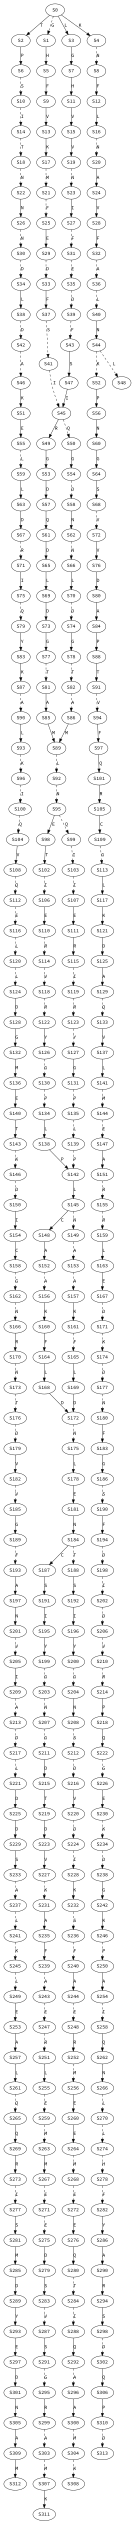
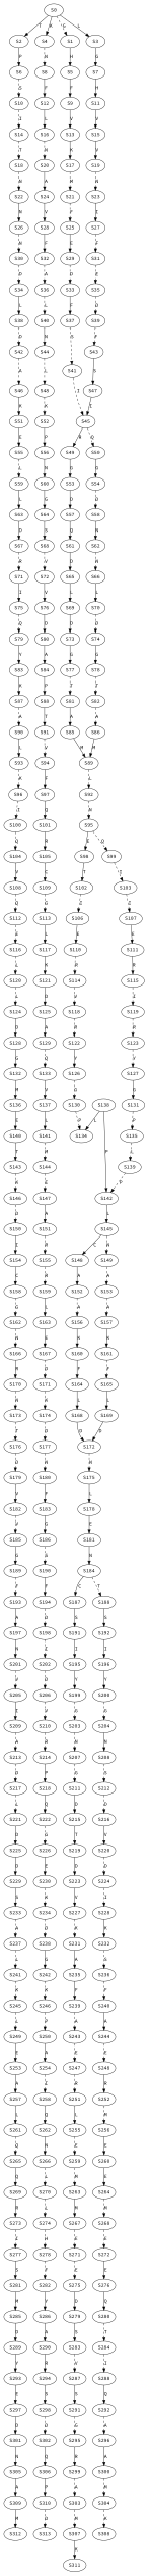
  strict digraph {
    fontname="Source Code Pro"
    node [fontname="Source Code Pro"]
    edge [fontname="Source Code Pro" style=solid]
    S0
    S1
    S2
    S3
    S4
    S5
    S6
    S7
    S8
    S9
    S10
    S11
    S12
    S13
    S14
    S15
    S16
    S17
    S18
    S19
    S20
    S21
    S22
    S23
    S24
    S25
    S26
    S27
    S28
    S29
    S30
    S31
    S32
    S33
    S34
    S35
    S36
    S37
    S38
    S39
    S40
    S41
    S42
    S43
    S44
    S45
    S46
    S47
    S48
    S49
    S50
    S51
    S52
    S53
    S54
    S55
    S56
    S57
    S58
    S59
    S60
    S61
    S62
    S63
    S64
    S65
    S66
    S67
    S68
    S69
    S70
    S71
    S72
    S73
    S74
    S75
    S76
    S77
    S78
    S79
    S80
    S81
    S82
    S83
    S84
    S85
    S86
    S87
    S88
    S89
    S90
    S91
    S92
    S93
    S94
    S95
    S96
    S97
    S98
    S99
    S100
    S101
    S102
    S103
    S104
    S105
    S106
    S107
    S108
    S109
    S110
    S111
    S112
    S113
    S114
    S115
    S116
    S117
    S118
    S119
    S120
    S121
    S122
    S123
    S124
    S125
    S126
    S127
    S128
    S129
    S130
    S131
    S132
    S133
    S134
    S135
    S136
    S137
    S138
    S139
    S140
    S141
    S142
    S143
    S144
    S145
    S146
    S147
    S148
    S149
    S150
    S151
    S152
    S153
    S154
    S155
    S156
    S157
    S158
    S159
    S160
    S161
    S162
    S163
    S164
    S165
    S166
    S167
    S168
    S169
    S170
    S171
    S172
    S173
    S174
    S175
    S176
    S177
    S178
    S179
    S180
    S181
    S182
    S183
    S184
    S185
    S186
    S187
    S188
    S189
    S190
    S191
    S192
    S193
    S194
    S195
    S196
    S197
    S198
    S199
    S200
    S201
    S202
    S203
    S204
    S205
    S206
    S207
    S208
    S209
    S210
    S211
    S212
    S213
    S214
    S215
    S216
    S217
    S218
    S219
    S220
    S221
    S222
    S223
    S224
    S225
    S226
    S227
    S228
    S229
    S230
    S231
    S232
    S233
    S234
    S235
    S236
    S237
    S238
    S239
    S240
    S241
    S242
    S243
    S244
    S245
    S246
    S247
    S248
    S249
    S250
    S251
    S252
    S253
    S254
    S255
    S256
    S257
    S258
    S259
    S260
    S261
    S262
    S263
    S264
    S265
    S266
    S267
    S268
    S269
    S270
    S271
    S272
    S273
    S274
    S275
    S276
    S277
    S278
    S279
    S280
    S281
    S282
    S283
    S284
    S285
    S286
    S287
    S288
    S289
    S290
    S291
    S292
    S293
    S294
    S295
    S296
    S297
    S298
    S299
    S300
    S301
    S302
    S303
    S304
    S305
    S306
    S307
    S308
    S309
    S310
    S311
    S312
    S313
    S0 -> S1 [label=G style=dashed]
    S0 -> S2 [label=T]
    S0 -> S3 [label=L]
    S0 -> S4 [label=K]
    S1 -> S5 [label=H]
    S2 -> S6 [label=P]
    S3 -> S7 [label=G]
    S4 -> S8 [label=N style=dashed]
    S5 -> S9 [label=F]
    S6 -> S10 [label=S style=dashed]
    S7 -> S11 [label=H]
    S8 -> S12 [label=F]
    S9 -> S13 [label=V]
    S10 -> S14 [label=I style=dashed]
    S11 -> S15 [label=V]
    S12 -> S16 [label=L]
    S13 -> S17 [label=K]
    S14 -> S18 [label=T style=dashed]
    S15 -> S19 [label=V]
    S16 -> S20 [label=N style=dashed]
    S17 -> S21 [label=M style=dashed]
    S18 -> S22 [label=N style=dashed]
    S19 -> S23 [label=N style=dashed]
    S20 -> S24 [label=A]
    S21 -> S25 [label=F style=dashed]
    S22 -> S26 [label=N]
    S23 -> S27 [label=I]
    S24 -> S28 [label=V]
    S25 -> S29 [label=E]
    S26 -> S30 [label=N style=dashed]
    S27 -> S31 [label=F style=dashed]
    S28 -> S32 [label=F]
    S29 -> S33 [label=D style=dashed]
    S30 -> S34 [label=D style=dashed]
    S31 -> S35 [label=E style=dashed]
    S32 -> S36 [label=A style=dashed]
    S33 -> S37 [label=F]
    S34 -> S38 [label=L]
    S35 -> S39 [label=D style=dashed]
    S36 -> S40 [label=L style=dashed]
    S37 -> S41 [label=S style=dashed]
    S38 -> S42 [label=D style=dashed]
    S39 -> S43 [label=F style=dashed]
    S40 -> S44 [label=N]
    S41 -> S45 [label=I style=dashed]
    S42 -> S46 [label=A style=dashed]
    S43 -> S47 [label=S]
    S44 -> S48 [label=L style=dashed]
    S45 -> S49 [label=R]
    S45 -> S50 [label=Q style=dashed]
    S46 -> S51 [label=K]
    S47 -> S45 [label=I]
-   S44 -> S52 [label=K style=dashed]
+   S48 -> S52 [label=K style=dashed]
    S49 -> S53 [label=G]
    S50 -> S54 [label=G]
    S51 -> S55 [label=E]
    S52 -> S56 [label=P]
    S53 -> S57 [label=D]
    S54 -> S58 [label=D style=dashed]
    S55 -> S59 [label=L style=dashed]
    S56 -> S60 [label=N]
    S57 -> S61 [label=Q]
    S58 -> S62 [label=N]
    S59 -> S63 [label=L]
    S60 -> S64 [label=G]
    S61 -> S65 [label=D]
    S62 -> S66 [label=N style=dashed]
    S63 -> S67 [label=D]
    S64 -> S68 [label=S]
    S65 -> S69 [label=L]
    S66 -> S70 [label=L]
    S67 -> S71 [label=R style=dashed]
    S68 -> S72 [label=V style=dashed]
    S69 -> S73 [label=D]
    S70 -> S74 [label=D style=dashed]
    S71 -> S75 [label=I]
    S72 -> S76 [label=V]
    S73 -> S77 [label=G]
    S74 -> S78 [label=G]
    S75 -> S79 [label=Q style=dashed]
    S76 -> S80 [label=D]
    S77 -> S81 [label=T style=dashed]
    S78 -> S82 [label=T style=dashed]
    S79 -> S83 [label=Y]
    S80 -> S84 [label=A]
    S81 -> S85 [label=A]
    S82 -> S86 [label=A style=dashed]
    S83 -> S87 [label=K]
    S84 -> S88 [label=P]
    S85 -> S89 [label=M]
    S86 -> S89 [label=M]
    S87 -> S90 [label=A style=dashed]
    S88 -> S91 [label=T]
    S89 -> S92 [label=L style=dashed]
    S90 -> S93 [label=L]
    S91 -> S94 [label=V style=dashed]
    S92 -> S95 [label=N style=dashed]
    S93 -> S96 [label=K style=dashed]
    S94 -> S97 [label=F]
    S95 -> S98 [label=E]
    S95 -> S99 [label=Q style=dashed]
    S96 -> S100 [label=I style=dashed]
    S97 -> S101 [label=Q]
    S98 -> S102 [label=T]
    S99 -> S103 [label=I style=dashed]
    S100 -> S104 [label=Q style=dashed]
    S101 -> S105 [label=R]
    S102 -> S106 [label=I style=dashed]
    S103 -> S107 [label=I style=dashed]
    S104 -> S108 [label=V]
    S105 -> S109 [label=C]
    S106 -> S110 [label=E]
    S107 -> S111 [label=E]
    S108 -> S112 [label=Q style=dashed]
    S109 -> S113 [label=G style=dashed]
    S110 -> S114 [label=R style=dashed]
    S111 -> S115 [label=R]
    S112 -> S116 [label=E style=dashed]
    S113 -> S117 [label=L]
    S114 -> S118 [label=V style=dashed]
    S115 -> S119 [label=I style=dashed]
    S116 -> S120 [label=L style=dashed]
    S117 -> S121 [label=K]
    S118 -> S122 [label=R style=dashed]
    S119 -> S123 [label=R style=dashed]
    S120 -> S124 [label=L style=dashed]
    S121 -> S125 [label=D]
    S122 -> S126 [label=Y]
    S123 -> S127 [label=Y style=dashed]
    S124 -> S128 [label=D]
    S125 -> S129 [label=A]
    S126 -> S130 [label=G style=dashed]
    S127 -> S131 [label=G]
    S128 -> S132 [label=G]
    S129 -> S133 [label=Q style=dashed]
    S130 -> S134 [label=P style=dashed]
    S131 -> S135 [label=P style=dashed]
    S132 -> S136 [label=M]
    S133 -> S137 [label=V]
-   S134 -> S138 [label=L]
+   S138 -> S134 [label=L]
    S135 -> S139 [label=L style=dashed]
    S136 -> S140 [label=E]
    S137 -> S141 [label=L]
    S138 -> S142 [label=P]
    S139 -> S142 [label=P style=dashed]
    S140 -> S143 [label=T]
    S141 -> S144 [label=M style=dashed]
    S142 -> S145 [label=L]
    S143 -> S146 [label=K style=dashed]
    S144 -> S147 [label=E style=dashed]
    S145 -> S148 [label=C]
    S145 -> S149 [label=N style=dashed]
    S146 -> S150 [label=D style=dashed]
    S147 -> S151 [label=A]
    S148 -> S152 [label=A]
    S149 -> S153 [label=A style=dashed]
    S150 -> S154 [label=I]
    S151 -> S155 [label=R style=dashed]
    S152 -> S156 [label=A style=dashed]
    S153 -> S157 [label=A style=dashed]
    S154 -> S158 [label=C]
    S155 -> S159 [label=R style=dashed]
    S156 -> S160 [label=K]
    S157 -> S161 [label=K]
    S158 -> S162 [label=G style=dashed]
    S159 -> S163 [label=L]
    S160 -> S164 [label=F]
    S161 -> S165 [label=F style=dashed]
    S162 -> S166 [label=N style=dashed]
    S163 -> S167 [label=E]
    S164 -> S168 [label=L]
    S165 -> S169 [label=L]
    S166 -> S170 [label=R]
    S167 -> S171 [label=D style=dashed]
    S168 -> S172 [label=D]
    S169 -> S172 [label=D]
    S170 -> S173 [label=N style=dashed]
    S171 -> S174 [label=K style=dashed]
    S172 -> S175 [label=N style=dashed]
    S173 -> S176 [label=T style=dashed]
    S174 -> S177 [label=D style=dashed]
    S175 -> S178 [label=L]
    S176 -> S179 [label=D style=dashed]
    S177 -> S180 [label=N style=dashed]
    S178 -> S181 [label=E]
    S179 -> S182 [label=V]
    S180 -> S183 [label=F]
    S181 -> S184 [label=N]
    S182 -> S185 [label=V style=dashed]
    S183 -> S186 [label=G]
    S184 -> S187 [label=C]
    S184 -> S188 [label=T style=dashed]
    S185 -> S189 [label=G]
    S186 -> S190 [label=S style=dashed]
    S187 -> S191 [label=S]
    S188 -> S192 [label=S]
    S189 -> S193 [label=F style=dashed]
    S190 -> S194 [label=F]
    S191 -> S195 [label=I]
    S192 -> S196 [label=I]
    S193 -> S197 [label=A]
    S194 -> S198 [label=D style=dashed]
    S195 -> S199 [label=Y]
    S196 -> S200 [label=Y]
    S197 -> S201 [label=N]
    S198 -> S202 [label=I style=dashed]
    S199 -> S203 [label=G style=dashed]
    S200 -> S204 [label=G style=dashed]
    S201 -> S205 [label=V style=dashed]
    S202 -> S206 [label=D style=dashed]
    S203 -> S207 [label=N style=dashed]
    S204 -> S208 [label=N]
    S205 -> S209 [label=I]
    S206 -> S210 [label=V style=dashed]
    S207 -> S211 [label=G style=dashed]
    S208 -> S212 [label=S style=dashed]
    S209 -> S213 [label=A style=dashed]
    S210 -> S214 [label=R style=dashed]
    S211 -> S215 [label=D]
    S212 -> S216 [label=D style=dashed]
    S213 -> S217 [label=D style=dashed]
    S214 -> S218 [label=P]
    S215 -> S219 [label=T]
    S216 -> S220 [label=V]
    S217 -> S221 [label=L style=dashed]
    S218 -> S222 [label=Q]
    S219 -> S223 [label=D]
    S220 -> S224 [label=D style=dashed]
    S221 -> S225 [label=D]
    S222 -> S226 [label=G style=dashed]
    S223 -> S227 [label=V]
    S224 -> S228 [label=I style=dashed]
    S225 -> S229 [label=D]
    S226 -> S230 [label=E]
    S227 -> S231 [label=K style=dashed]
    S228 -> S232 [label=K]
    S229 -> S233 [label=S]
    S230 -> S234 [label=K style=dashed]
    S231 -> S235 [label=A]
    S232 -> S236 [label=S style=dashed]
    S233 -> S237 [label=A style=dashed]
    S234 -> S238 [label=D style=dashed]
    S235 -> S239 [label=F]
    S236 -> S240 [label=F style=dashed]
    S237 -> S241 [label=L style=dashed]
    S238 -> S242 [label=G]
    S239 -> S243 [label=A style=dashed]
    S240 -> S244 [label=A]
    S241 -> S245 [label=K style=dashed]
-   S242 -> S246 [label=K]
+   S242 -> S246 [label=K style=dashed]
    S243 -> S247 [label=E style=dashed]
    S244 -> S248 [label=E style=dashed]
    S245 -> S249 [label=L style=dashed]
    S246 -> S250 [label=P style=dashed]
    S247 -> S251 [label=R style=dashed]
    S248 -> S252 [label=R]
    S249 -> S253 [label=E]
    S250 -> S254 [label=A]
    S251 -> S255 [label=L]
    S252 -> S256 [label=M style=dashed]
    S253 -> S257 [label=A]
    S254 -> S258 [label=I style=dashed]
    S255 -> S259 [label=E style=dashed]
    S256 -> S260 [label=E]
    S257 -> S261 [label=L]
    S258 -> S262 [label=Q]
    S259 -> S263 [label=M style=dashed]
    S260 -> S264 [label=E]
    S261 -> S265 [label=Q style=dashed]
    S262 -> S266 [label=N]
    S263 -> S267 [label=M]
    S264 -> S268 [label=M style=dashed]
    S265 -> S269 [label=Q]
    S266 -> S270 [label=L style=dashed]
    S267 -> S271 [label=E style=dashed]
    S268 -> S272 [label=E style=dashed]
    S269 -> S273 [label=R]
    S270 -> S274 [label=L style=dashed]
    S271 -> S275 [label=E style=dashed]
    S272 -> S276 [label=E]
    S273 -> S277 [label=I style=dashed]
    S274 -> S278 [label=H style=dashed]
    S275 -> S279 [label=D]
    S276 -> S280 [label=Q]
    S277 -> S281 [label=S]
    S278 -> S282 [label=F style=dashed]
    S279 -> S283 [label=S]
    S280 -> S284 [label=T style=dashed]
    S281 -> S285 [label=M]
    S282 -> S286 [label=Y]
    S283 -> S287 [label=V style=dashed]
    S284 -> S288 [label=I style=dashed]
    S285 -> S289 [label=D]
    S286 -> S290 [label=A]
    S287 -> S291 [label=S]
    S288 -> S292 [label=Q]
    S289 -> S293 [label=Y]
    S290 -> S294 [label=R]
    S291 -> S295 [label=G style=dashed]
    S292 -> S296 [label=A style=dashed]
    S293 -> S297 [label=E]
    S294 -> S298 [label=S]
    S295 -> S299 [label=R]
    S296 -> S300 [label=A]
    S297 -> S301 [label=D]
    S298 -> S302 [label=D style=dashed]
    S299 -> S303 [label=A style=dashed]
    S300 -> S304 [label=M style=dashed]
    S301 -> S305 [label=N]
    S302 -> S306 [label=Q]
    S303 -> S307 [label=M style=dashed]
    S304 -> S308 [label=K style=dashed]
    S305 -> S309 [label=A]
    S306 -> S310 [label=P]
    S307 -> S311 [label=K]
    S309 -> S312 [label=M]
    S310 -> S313 [label=D style=dashed]
  }
